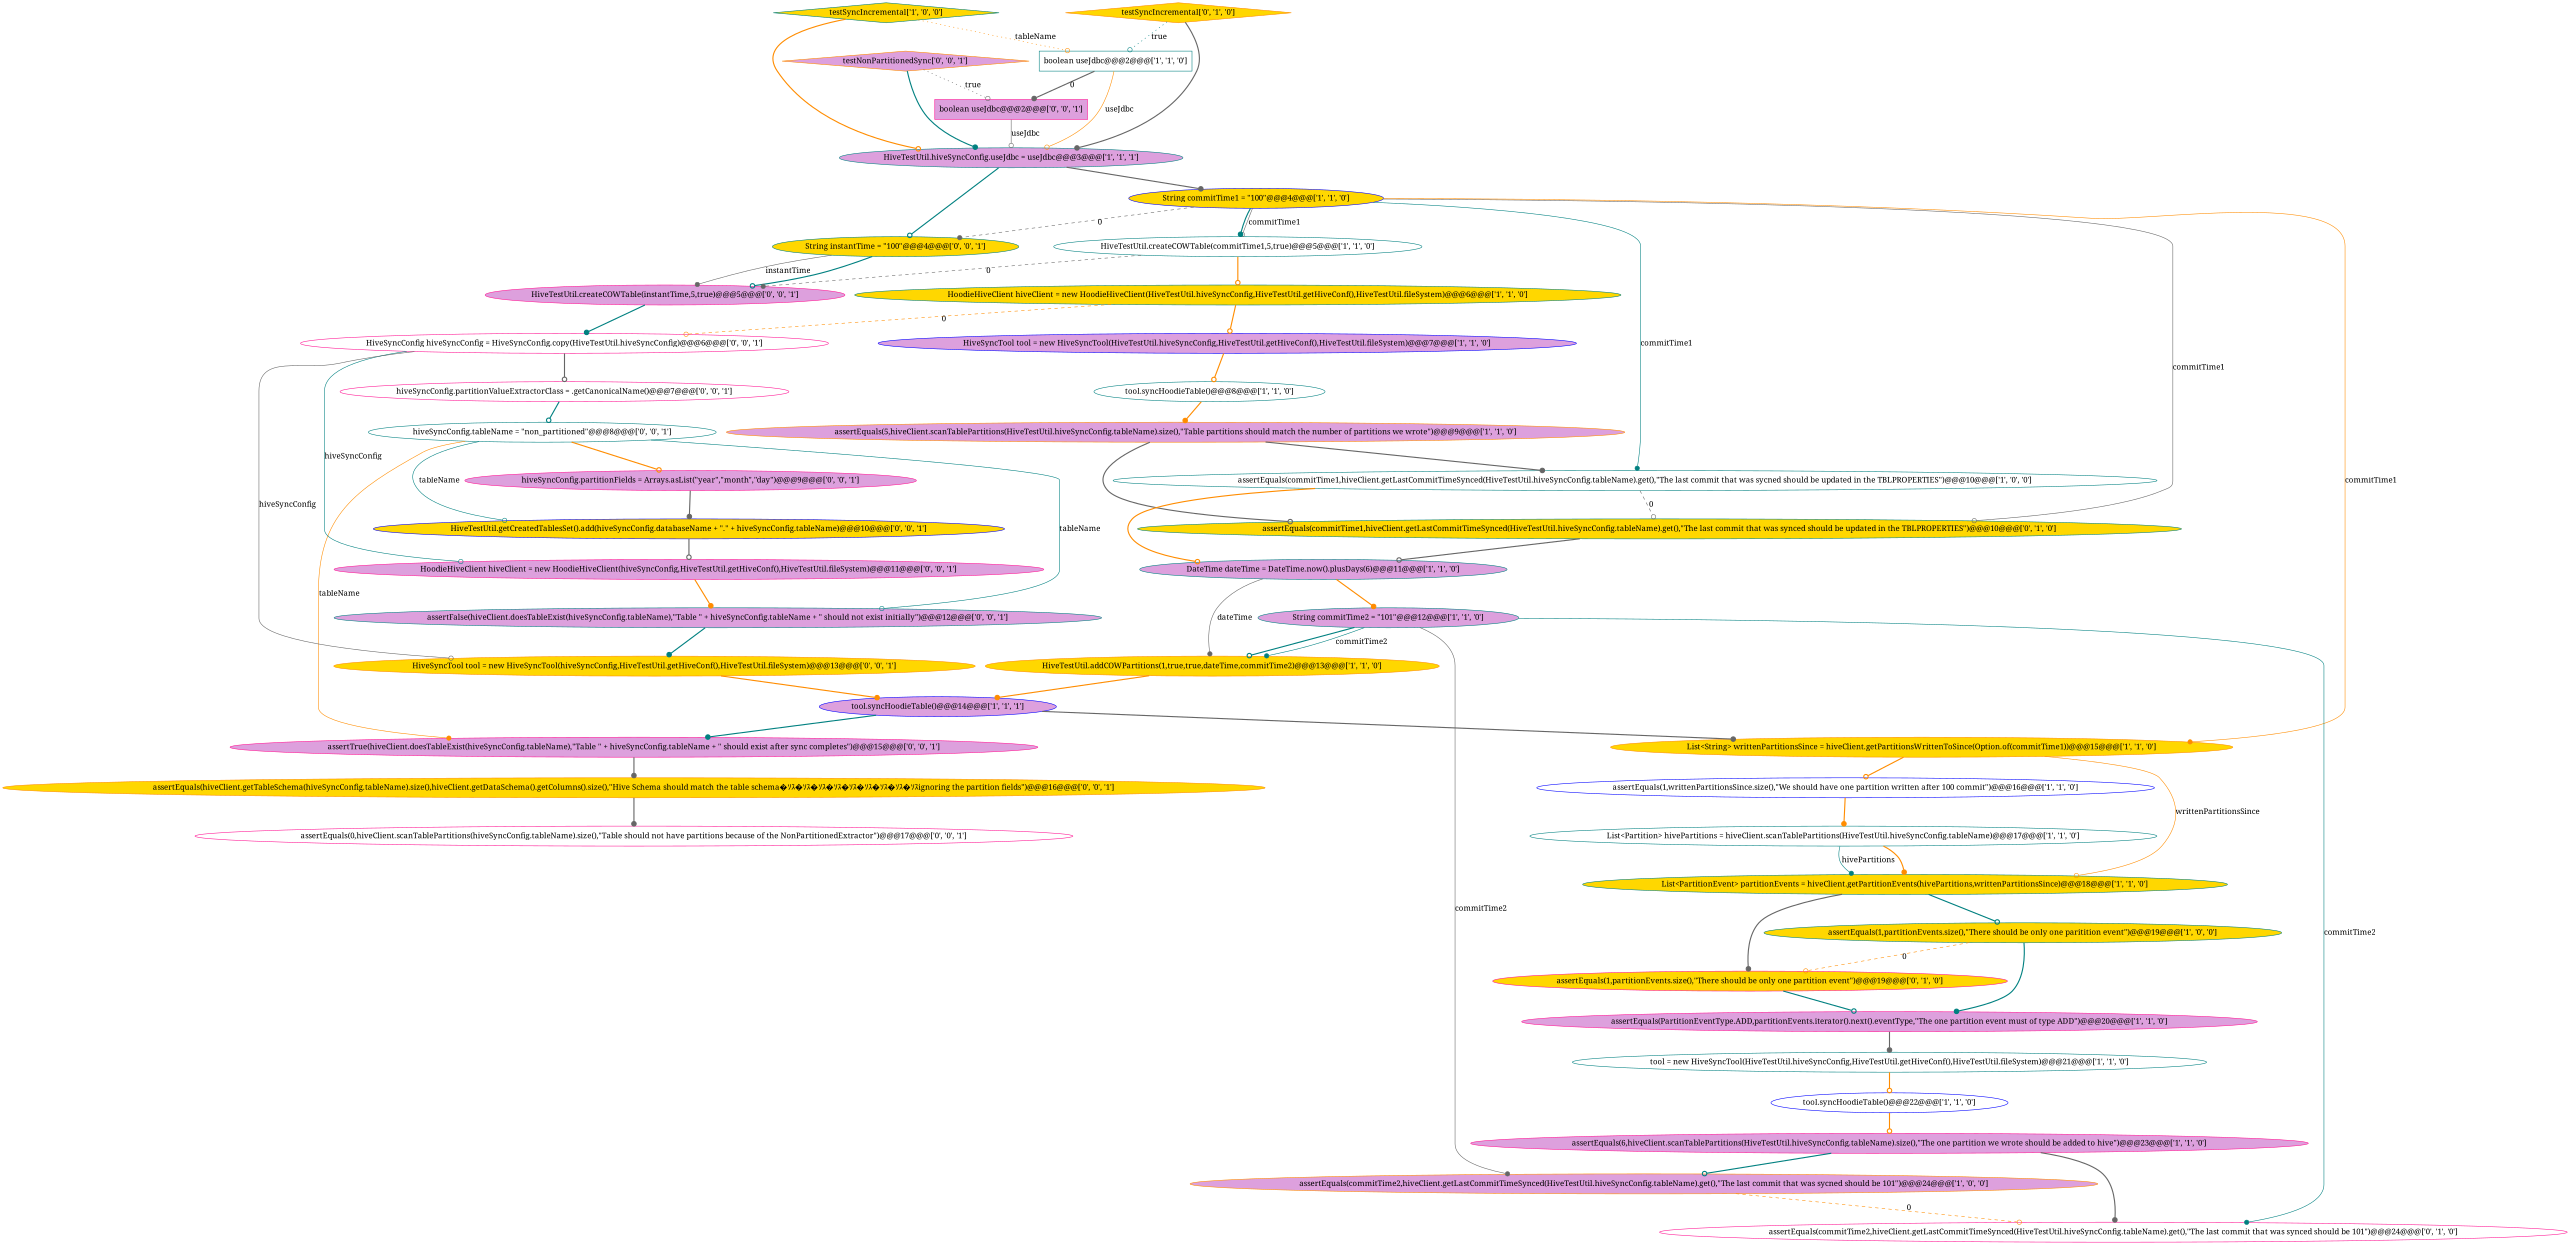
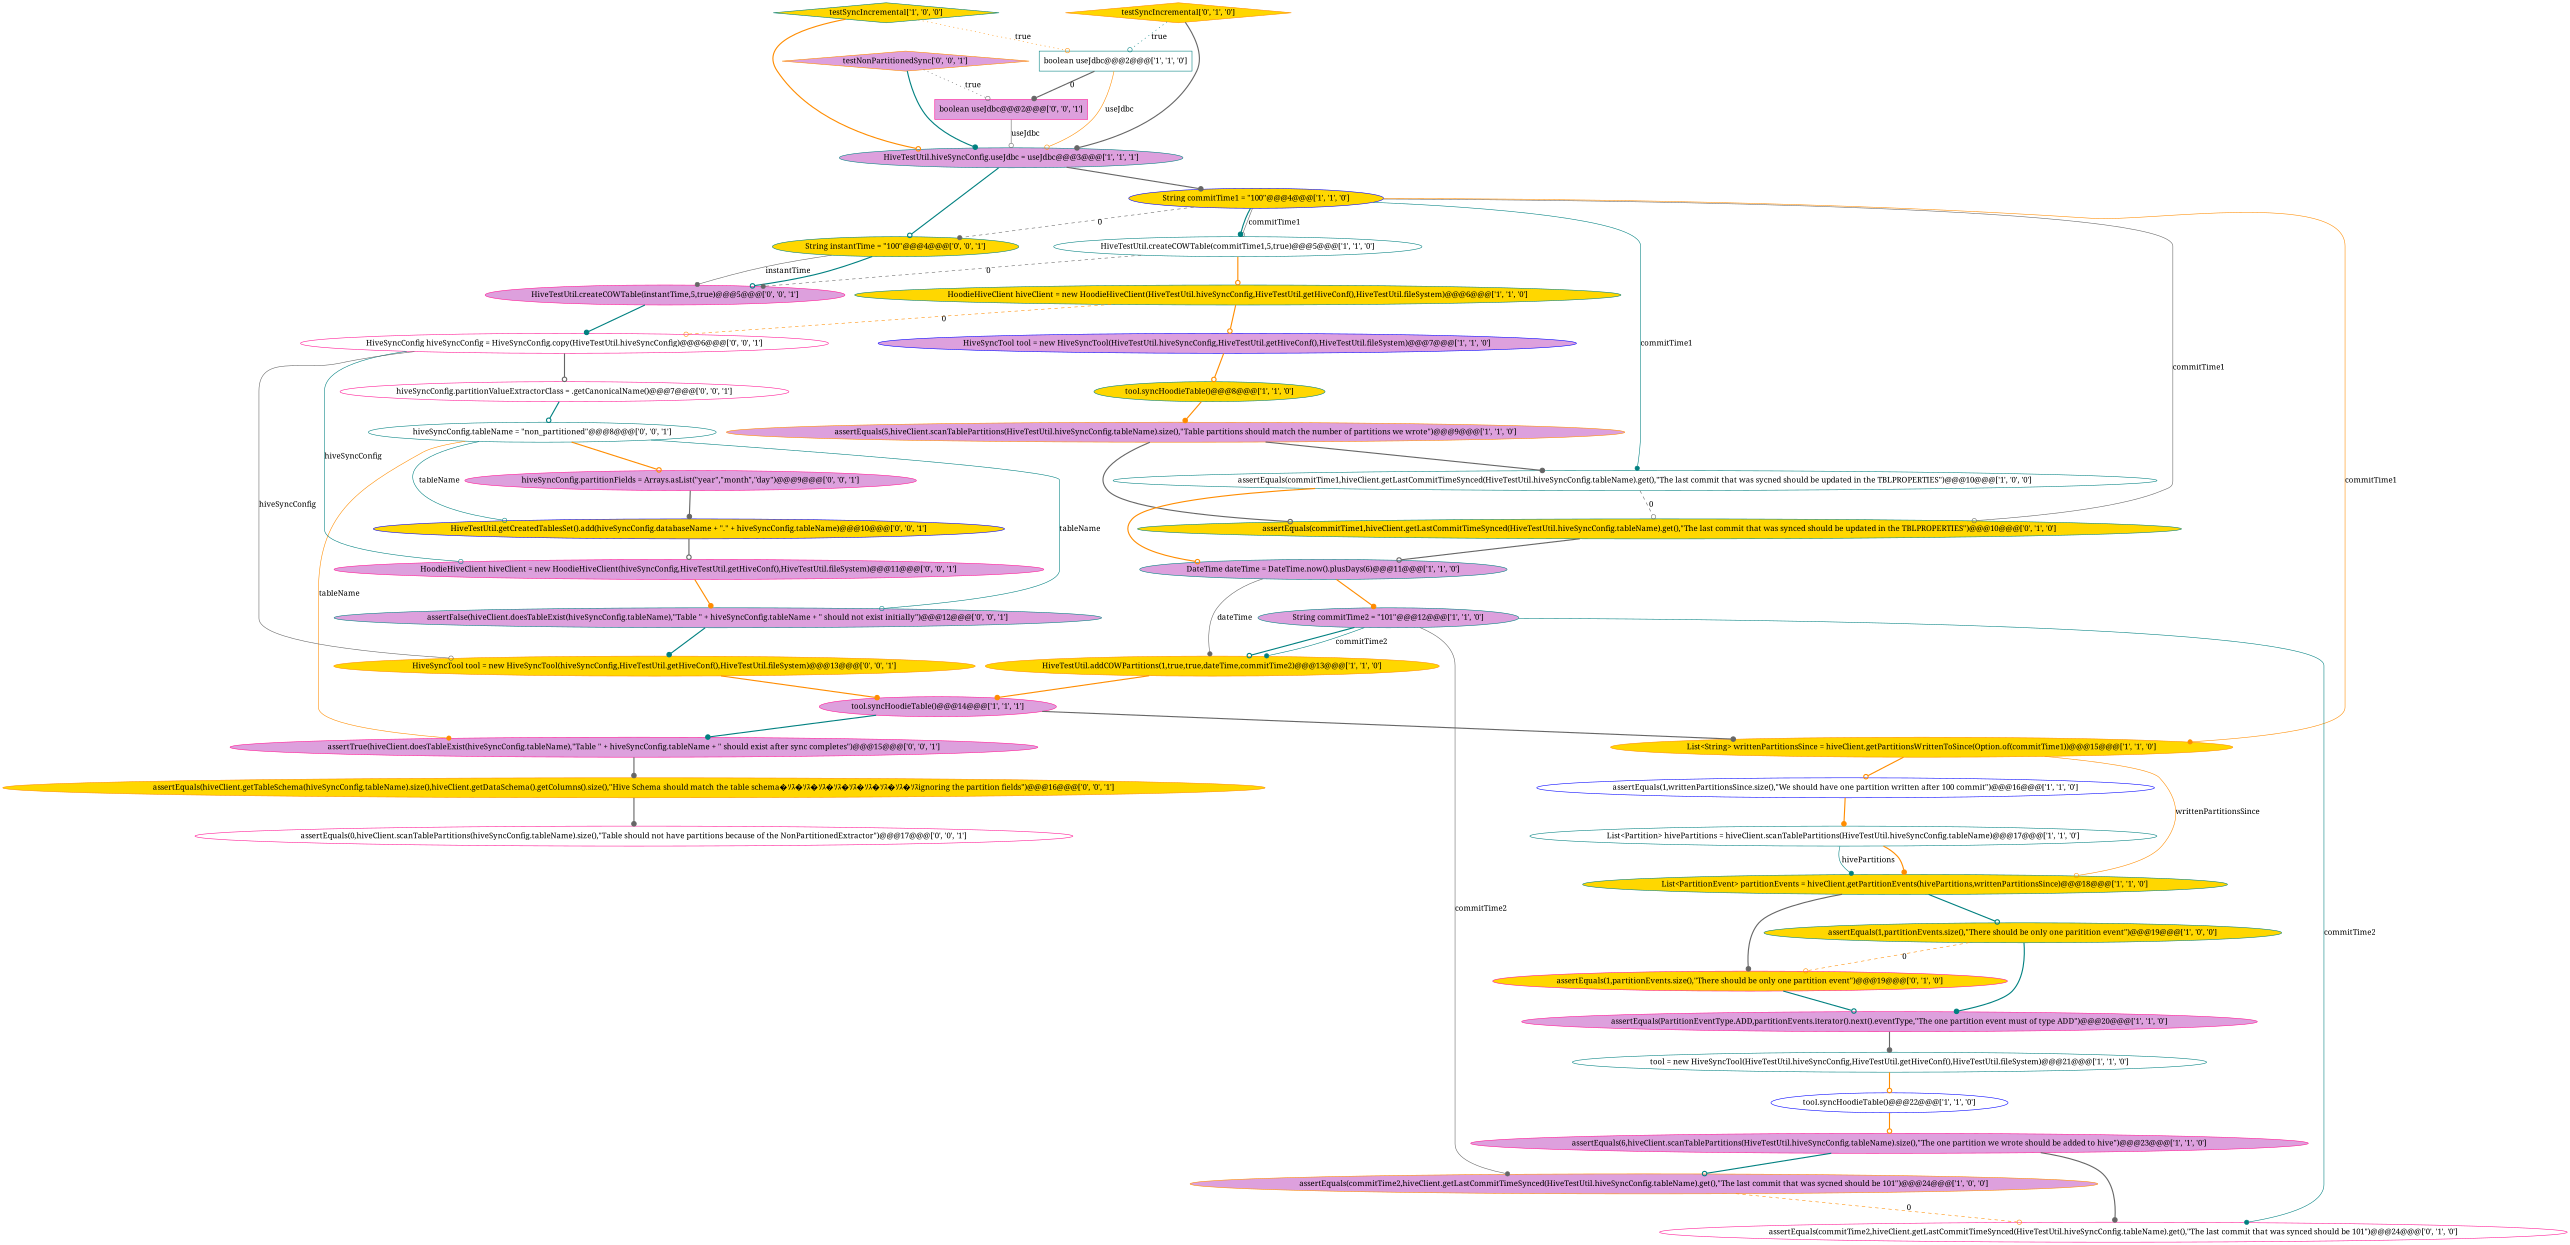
  digraph {
    fontname="Noto Serif"
    node [color=teal fillcolor=plum fontname="Noto Serif" shape=ellipse style=filled]
    edge [arrowhead=odot color=gray40 fontname="Noto Serif" style=bold]
    n1 [color=deeppink fillcolor=white label="hiveSyncConfig.partitionValueExtractorClass = .getCanonicalName()@@@7@@@['0', '0', '1']"]
    n2 [fillcolor=white label="hiveSyncConfig.tableName = \"non_partitioned\"@@@8@@@['0', '0', '1']"]
    n3 [label="assertFalse(hiveClient.doesTableExist(hiveSyncConfig.tableName),\"Table \" + hiveSyncConfig.tableName + \" should not exist initially\")@@@12@@@['0', '0', '1']"]
    n4 [color=deeppink label="hiveSyncConfig.partitionFields = Arrays.asList(\"year\",\"month\",\"day\")@@@9@@@['0', '0', '1']"]
    n5 [color=blue fillcolor=gold label="HiveTestUtil.getCreatedTablesSet().add(hiveSyncConfig.databaseName + \".\" + hiveSyncConfig.tableName)@@@10@@@['0', '0', '1']"]
    n6 [color=deeppink label="assertTrue(hiveClient.doesTableExist(hiveSyncConfig.tableName),\"Table \" + hiveSyncConfig.tableName + \" should exist after sync completes\")@@@15@@@['0', '0', '1']"]
    n7 [color=deeppink label="HoodieHiveClient hiveClient = new HoodieHiveClient(hiveSyncConfig,HiveTestUtil.getHiveConf(),HiveTestUtil.fileSystem)@@@11@@@['0', '0', '1']"]
    n8 [color=darkorange fillcolor=gold label="HiveSyncTool tool = new HiveSyncTool(hiveSyncConfig,HiveTestUtil.getHiveConf(),HiveTestUtil.fileSystem)@@@13@@@['0', '0', '1']"]
    n9 [color=darkorange label="testNonPartitionedSync['0', '0', '1']" shape=diamond]
    n10 [label="HiveTestUtil.hiveSyncConfig.useJdbc = useJdbc@@@3@@@['1', '1', '1']"]
    n11 [color=deeppink label="boolean useJdbc@@@2@@@['0', '0', '1']" shape=box]
    n12 [fillcolor=gold label="String instantTime = \"100\"@@@4@@@['0', '0', '1']"]
    n13 [color=blue fillcolor=gold label="String commitTime1 = \"100\"@@@4@@@['1', '1', '0']"]
    n14 [label="DateTime dateTime = DateTime.now().plusDays(6)@@@11@@@['1', '1', '0']"]
    n15 [color=darkorange fillcolor=gold label="HiveTestUtil.addCOWPartitions(1,true,true,dateTime,commitTime2)@@@13@@@['1', '1', '0']"]
    n16 [label="String commitTime2 = \"101\"@@@12@@@['1', '1', '0']"]
-   n17 [color=blue label="tool.syncHoodieTable()@@@14@@@['1', '1', '1']"]
+   n17 [color=deeppink label="tool.syncHoodieTable()@@@14@@@['1', '1', '1']"]
    n18 [color=deeppink fillcolor=white label="assertEquals(commitTime2,hiveClient.getLastCommitTimeSynced(HiveTestUtil.hiveSyncConfig.tableName).get(),\"The last commit that was synced should be 101\")@@@24@@@['0', '1', '0']"]
    n19 [color=darkorange label="assertEquals(commitTime2,hiveClient.getLastCommitTimeSynced(HiveTestUtil.hiveSyncConfig.tableName).get(),\"The last commit that was sycned should be 101\")@@@24@@@['1', '0', '0']"]
    n20 [color=blue fillcolor=white label="tool.syncHoodieTable()@@@22@@@['1', '1', '0']"]
    n21 [color=deeppink label="assertEquals(6,hiveClient.scanTablePartitions(HiveTestUtil.hiveSyncConfig.tableName).size(),\"The one partition we wrote should be added to hive\")@@@23@@@['1', '1', '0']"]
-   n22 [fillcolor=white label="tool.syncHoodieTable()@@@8@@@['1', '1', '0']"]
+   n22 [fillcolor=gold label="tool.syncHoodieTable()@@@8@@@['1', '1', '0']"]
    n23 [color=darkorange label="assertEquals(5,hiveClient.scanTablePartitions(HiveTestUtil.hiveSyncConfig.tableName).size(),\"Table partitions should match the number of partitions we wrote\")@@@9@@@['1', '1', '0']"]
    n24 [fillcolor=gold label="assertEquals(commitTime1,hiveClient.getLastCommitTimeSynced(HiveTestUtil.hiveSyncConfig.tableName).get(),\"The last commit that was synced should be updated in the TBLPROPERTIES\")@@@10@@@['0', '1', '0']"]
    n25 [fillcolor=white label="assertEquals(commitTime1,hiveClient.getLastCommitTimeSynced(HiveTestUtil.hiveSyncConfig.tableName).get(),\"The last commit that was sycned should be updated in the TBLPROPERTIES\")@@@10@@@['1', '0', '0']"]
    n26 [color=blue label="HiveSyncTool tool = new HiveSyncTool(HiveTestUtil.hiveSyncConfig,HiveTestUtil.getHiveConf(),HiveTestUtil.fileSystem)@@@7@@@['1', '1', '0']"]
    n27 [color=deeppink label="HiveTestUtil.createCOWTable(instantTime,5,true)@@@5@@@['0', '0', '1']"]
    n28 [color=deeppink fillcolor=white label="HiveSyncConfig hiveSyncConfig = HiveSyncConfig.copy(HiveTestUtil.hiveSyncConfig)@@@6@@@['0', '0', '1']"]
    n29 [color=deeppink fillcolor=white label="assertEquals(0,hiveClient.scanTablePartitions(hiveSyncConfig.tableName).size(),\"Table should not have partitions because of the NonPartitionedExtractor\")@@@17@@@['0', '0', '1']"]
    n30 [color=darkorange fillcolor=gold label="List<String> writtenPartitionsSince = hiveClient.getPartitionsWrittenToSince(Option.of(commitTime1))@@@15@@@['1', '1', '0']"]
    n31 [fillcolor=gold label="assertEquals(1,partitionEvents.size(),\"There should be only one paritition event\")@@@19@@@['1', '0', '0']"]
    n32 [color=deeppink label="assertEquals(PartitionEventType.ADD,partitionEvents.iterator().next().eventType,\"The one partition event must of type ADD\")@@@20@@@['1', '1', '0']"]
    n33 [color=deeppink fillcolor=gold label="assertEquals(1,partitionEvents.size(),\"There should be only one partition event\")@@@19@@@['0', '1', '0']"]
    n34 [fillcolor=white label="tool = new HiveSyncTool(HiveTestUtil.hiveSyncConfig,HiveTestUtil.getHiveConf(),HiveTestUtil.fileSystem)@@@21@@@['1', '1', '0']"]
    n35 [fillcolor=gold label="testSyncIncremental['1', '0', '0']" shape=diamond]
    n36 [fillcolor=white label="boolean useJdbc@@@2@@@['1', '1', '0']" shape=box]
    n37 [fillcolor=white label="HiveTestUtil.createCOWTable(commitTime1,5,true)@@@5@@@['1', '1', '0']"]
    n38 [fillcolor=gold label="List<PartitionEvent> partitionEvents = hiveClient.getPartitionEvents(hivePartitions,writtenPartitionsSince)@@@18@@@['1', '1', '0']"]
    n39 [color=blue fillcolor=white label="assertEquals(1,writtenPartitionsSince.size(),\"We should have one partition written after 100 commit\")@@@16@@@['1', '1', '0']"]
    n40 [fillcolor=gold label="HoodieHiveClient hiveClient = new HoodieHiveClient(HiveTestUtil.hiveSyncConfig,HiveTestUtil.getHiveConf(),HiveTestUtil.fileSystem)@@@6@@@['1', '1', '0']"]
    n41 [fillcolor=white label="List<Partition> hivePartitions = hiveClient.scanTablePartitions(HiveTestUtil.hiveSyncConfig.tableName)@@@17@@@['1', '1', '0']"]
    n42 [color=darkorange fillcolor=gold label="assertEquals(hiveClient.getTableSchema(hiveSyncConfig.tableName).size(),hiveClient.getDataSchema().getColumns().size(),\"Hive Schema should match the table schema�ｿｽ�ｿｽ�ｿｽ�ｿｽ�ｿｽ�ｿｽ�ｿｽ�ｿｽ�ｿｽignoring the partition fields\")@@@16@@@['0', '0', '1']"]
    n43 [color=darkorange fillcolor=gold label="testSyncIncremental['0', '1', '0']" shape=diamond]
    n1 -> n2 [color=teal]
    n2 -> n3 [color=teal label=tableName style=solid]
    n2 -> n4 [color=darkorange]
    n2 -> n5 [color=teal label=tableName style=solid]
    n2 -> n6 [arrowhead=dot color=darkorange label=tableName style=solid]
    n3 -> n8 [arrowhead=dot color=teal]
    n4 -> n5 [arrowhead=dot]
    n5 -> n7
    n6 -> n42 [arrowhead=dot]
    n7 -> n3 [arrowhead=dot color=darkorange]
    n8 -> n17 [arrowhead=dot color=darkorange]
    n9 -> n10 [arrowhead=dot color=teal]
    n9 -> n11 [label=true style=dotted]
    n10 -> n12 [color=teal]
    n10 -> n13 [arrowhead=dot]
    n11 -> n10 [label=useJdbc style=solid]
    n12 -> n27 [color=teal]
    n12 -> n27 [arrowhead=dot label=instantTime style=solid]
    n13 -> n12 [arrowhead=dot label=0 style=dashed]
    n13 -> n24 [label=commitTime1 style=solid]
    n13 -> n25 [arrowhead=dot color=teal label=commitTime1 style=solid]
    n13 -> n30 [arrowhead=dot color=darkorange label=commitTime1 style=solid]
    n13 -> n37 [label=commitTime1 style=solid]
    n13 -> n37 [arrowhead=dot color=teal]
    n14 -> n15 [arrowhead=dot label=dateTime style=solid]
    n14 -> n16 [arrowhead=dot color=darkorange]
    n15 -> n17 [arrowhead=dot color=darkorange]
    n16 -> n15 [color=teal]
    n16 -> n15 [arrowhead=dot color=teal label=commitTime2 style=solid]
    n16 -> n18 [arrowhead=dot color=teal label=commitTime2 style=solid]
    n16 -> n19 [arrowhead=dot label=commitTime2 style=solid]
    n17 -> n6 [arrowhead=dot color=teal]
    n17 -> n30 [arrowhead=dot]
    n19 -> n18 [color=darkorange label=0 style=dashed]
    n20 -> n21 [color=darkorange]
    n21 -> n18 [arrowhead=dot]
    n21 -> n19 [color=teal]
    n22 -> n23 [arrowhead=dot color=darkorange]
    n23 -> n24
    n23 -> n25 [arrowhead=dot]
    n24 -> n14
    n25 -> n14 [color=darkorange]
    n25 -> n24 [label=0 style=dashed]
    n26 -> n22 [color=darkorange]
    n27 -> n28 [arrowhead=dot color=teal]
    n28 -> n1
    n28 -> n7 [color=teal label=hiveSyncConfig style=solid]
    n28 -> n8 [label=hiveSyncConfig style=solid]
    n30 -> n38 [color=darkorange label=writtenPartitionsSince style=solid]
    n30 -> n39 [color=darkorange]
    n31 -> n32 [arrowhead=dot color=teal]
    n31 -> n33 [color=darkorange label=0 style=dashed]
    n32 -> n34 [arrowhead=dot]
    n33 -> n32 [color=teal]
    n34 -> n20 [color=darkorange]
    n35 -> n10 [color=darkorange]
-   n35 -> n36 [color=darkorange label=tableName style=dotted]
+   n35 -> n36 [color=darkorange label=true style=dotted]
    n36 -> n10 [color=darkorange label=useJdbc style=solid]
    n36 -> n11 [arrowhead=dot label=0]
    n37 -> n27 [arrowhead=dot label=0 style=dashed]
    n37 -> n40 [color=darkorange]
    n38 -> n31 [color=teal]
    n38 -> n33 [arrowhead=dot]
    n39 -> n41 [arrowhead=dot color=darkorange]
    n40 -> n26 [color=darkorange]
    n40 -> n28 [color=darkorange label=0 style=dashed]
    n41 -> n38 [arrowhead=dot color=darkorange]
    n41 -> n38 [arrowhead=dot color=teal label=hivePartitions style=solid]
    n42 -> n29 [arrowhead=dot]
    n43 -> n10 [arrowhead=dot]
    n43 -> n36 [color=teal label=true style=dotted]
  }
